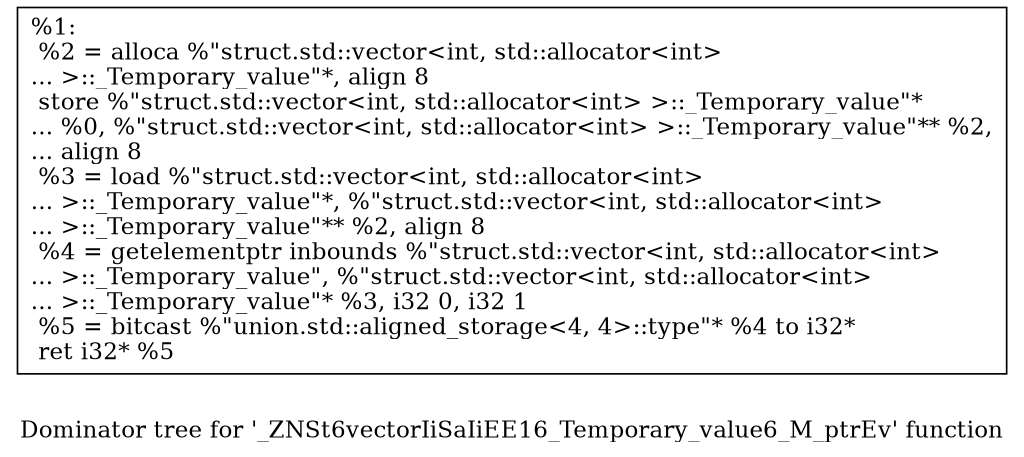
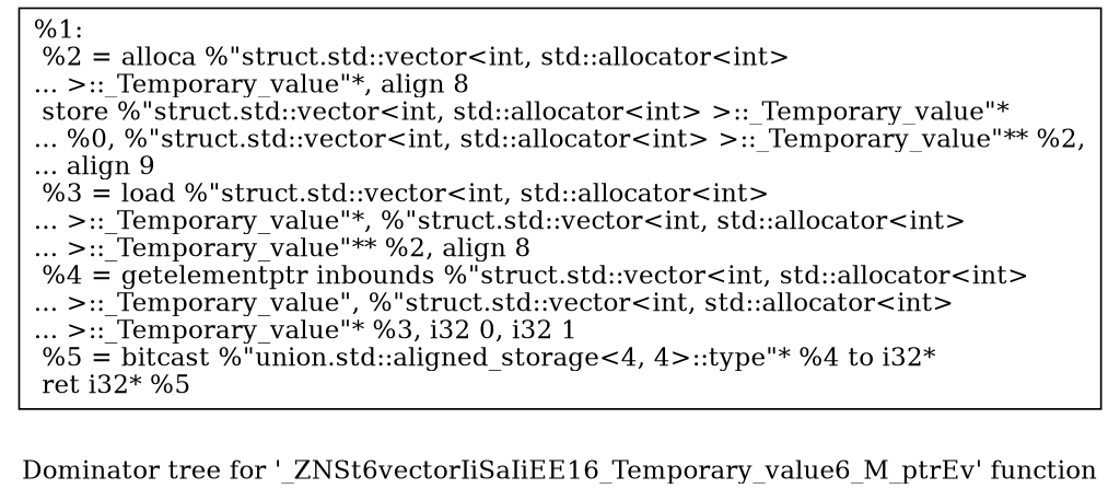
  digraph {
    label="Dominator tree for '_ZNSt6vectorIiSaIiEE16_Temporary_value6_M_ptrEv' function"
-   n1 [label="{%1:\l  %2 = alloca %\"struct.std::vector\<int, std::allocator\<int\>\l... \>::_Temporary_value\"*, align 8\l  store %\"struct.std::vector\<int, std::allocator\<int\> \>::_Temporary_value\"*\l... %0, %\"struct.std::vector\<int, std::allocator\<int\> \>::_Temporary_value\"** %2,\l... align 8\l  %3 = load %\"struct.std::vector\<int, std::allocator\<int\>\l... \>::_Temporary_value\"*, %\"struct.std::vector\<int, std::allocator\<int\>\l... \>::_Temporary_value\"** %2, align 8\l  %4 = getelementptr inbounds %\"struct.std::vector\<int, std::allocator\<int\>\l... \>::_Temporary_value\", %\"struct.std::vector\<int, std::allocator\<int\>\l... \>::_Temporary_value\"* %3, i32 0, i32 1\l  %5 = bitcast %\"union.std::aligned_storage\<4, 4\>::type\"* %4 to i32*\l  ret i32* %5\l}" shape=record]
+   n1 [label="{%1:\l  %2 = alloca %\"struct.std::vector\<int, std::allocator\<int\>\l... \>::_Temporary_value\"*, align 8\l  store %\"struct.std::vector\<int, std::allocator\<int\> \>::_Temporary_value\"*\l... %0, %\"struct.std::vector\<int, std::allocator\<int\> \>::_Temporary_value\"** %2,\l... align 9\l  %3 = load %\"struct.std::vector\<int, std::allocator\<int\>\l... \>::_Temporary_value\"*, %\"struct.std::vector\<int, std::allocator\<int\>\l... \>::_Temporary_value\"** %2, align 8\l  %4 = getelementptr inbounds %\"struct.std::vector\<int, std::allocator\<int\>\l... \>::_Temporary_value\", %\"struct.std::vector\<int, std::allocator\<int\>\l... \>::_Temporary_value\"* %3, i32 0, i32 1\l  %5 = bitcast %\"union.std::aligned_storage\<4, 4\>::type\"* %4 to i32*\l  ret i32* %5\l}" shape=record]
  }
